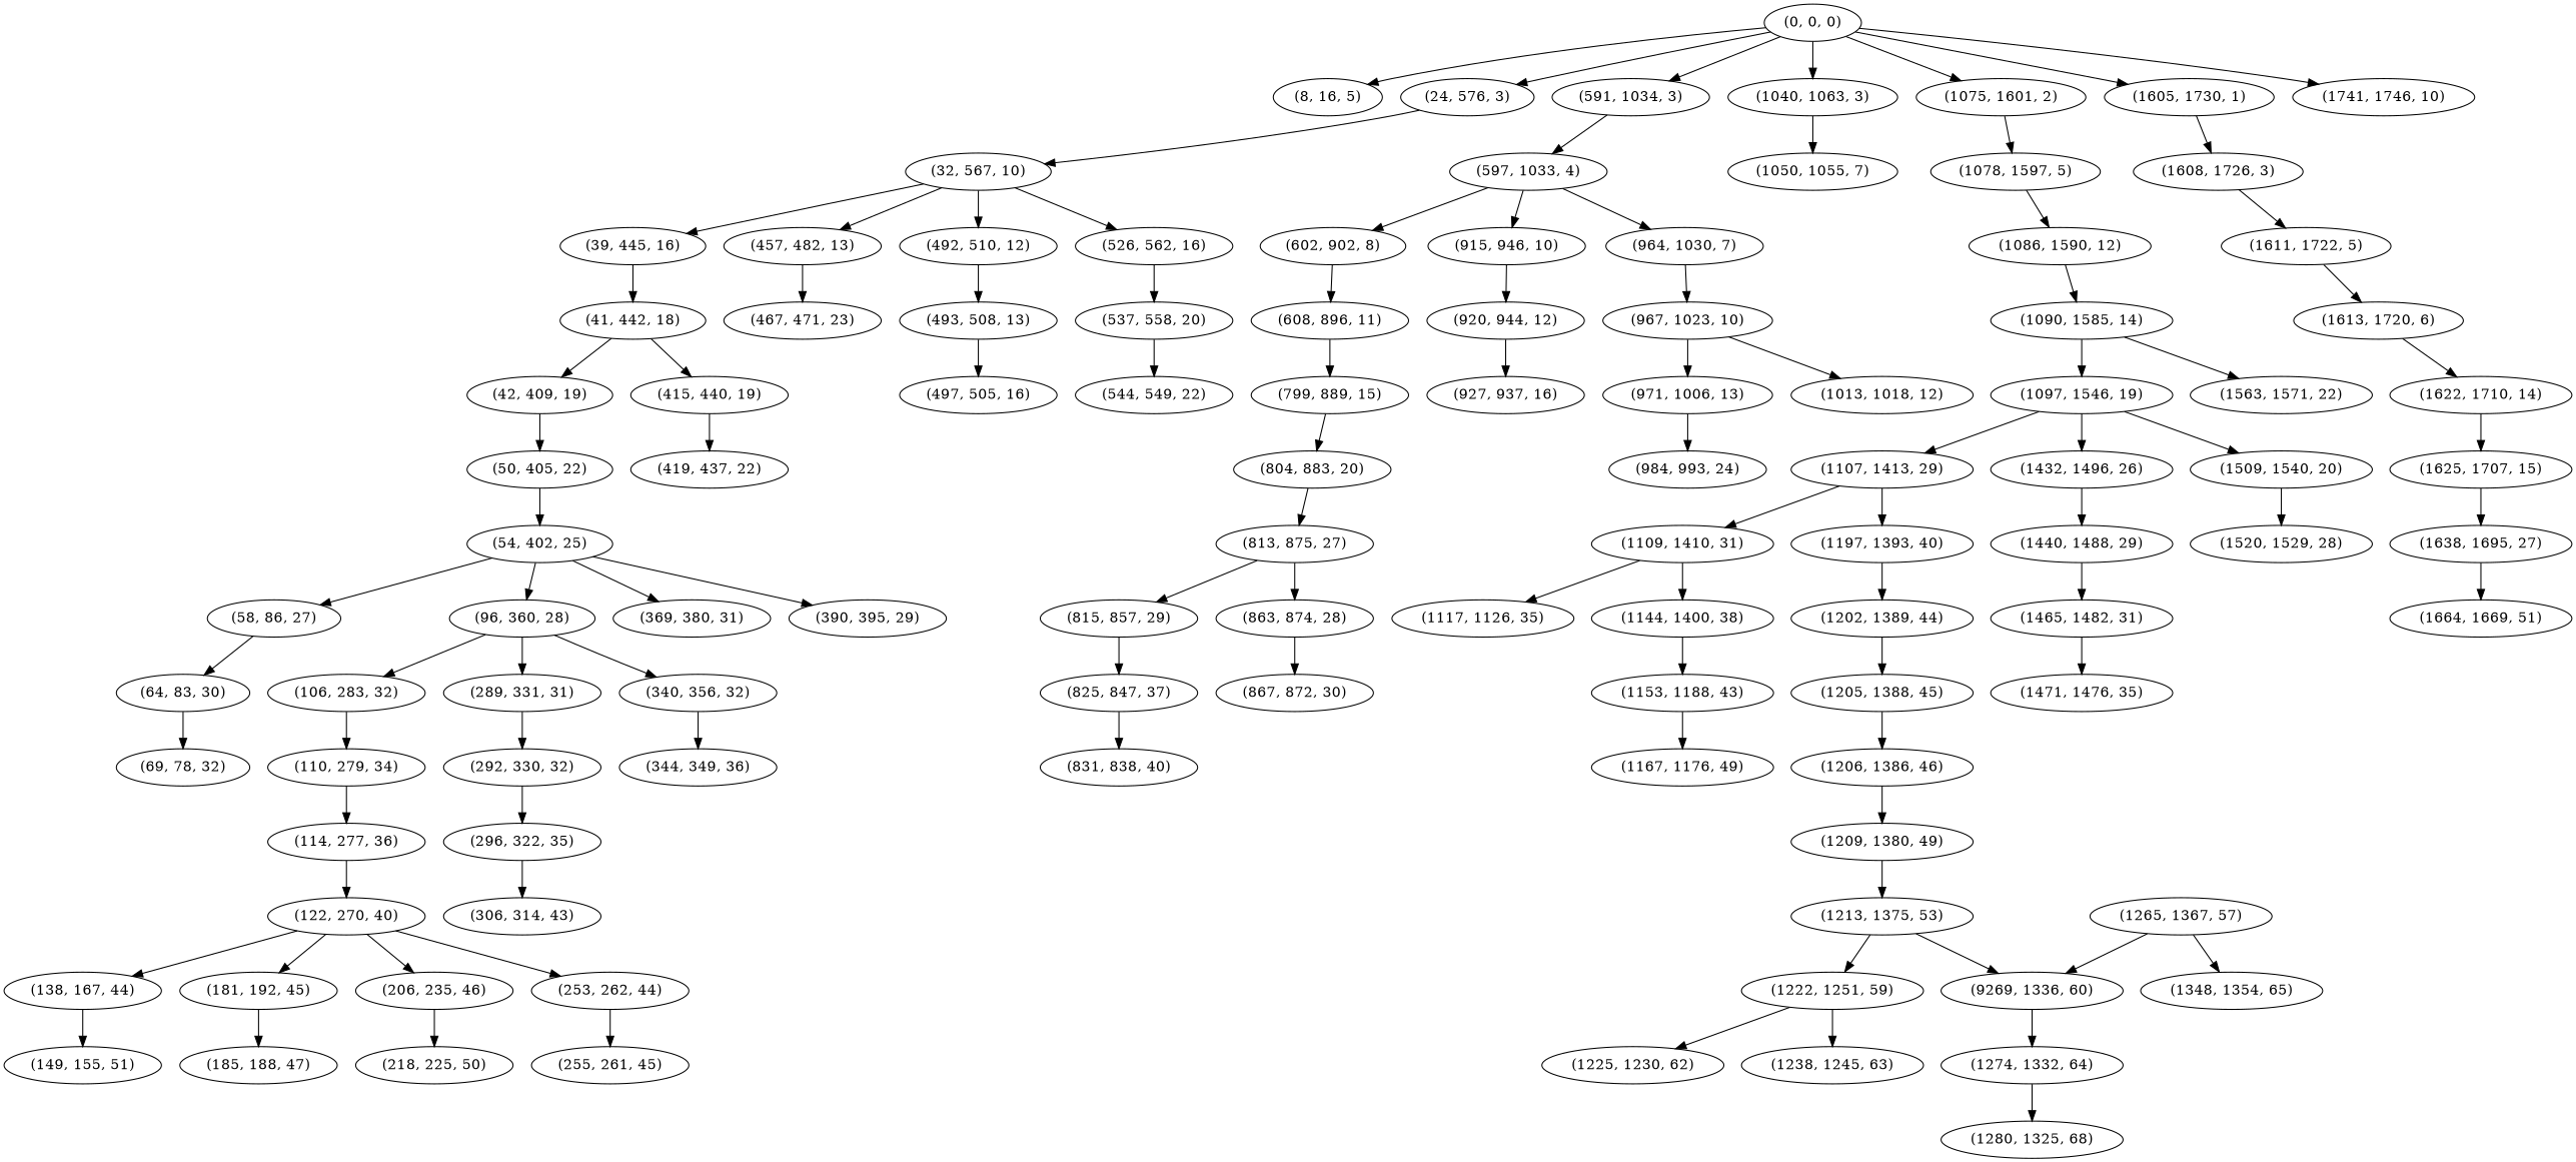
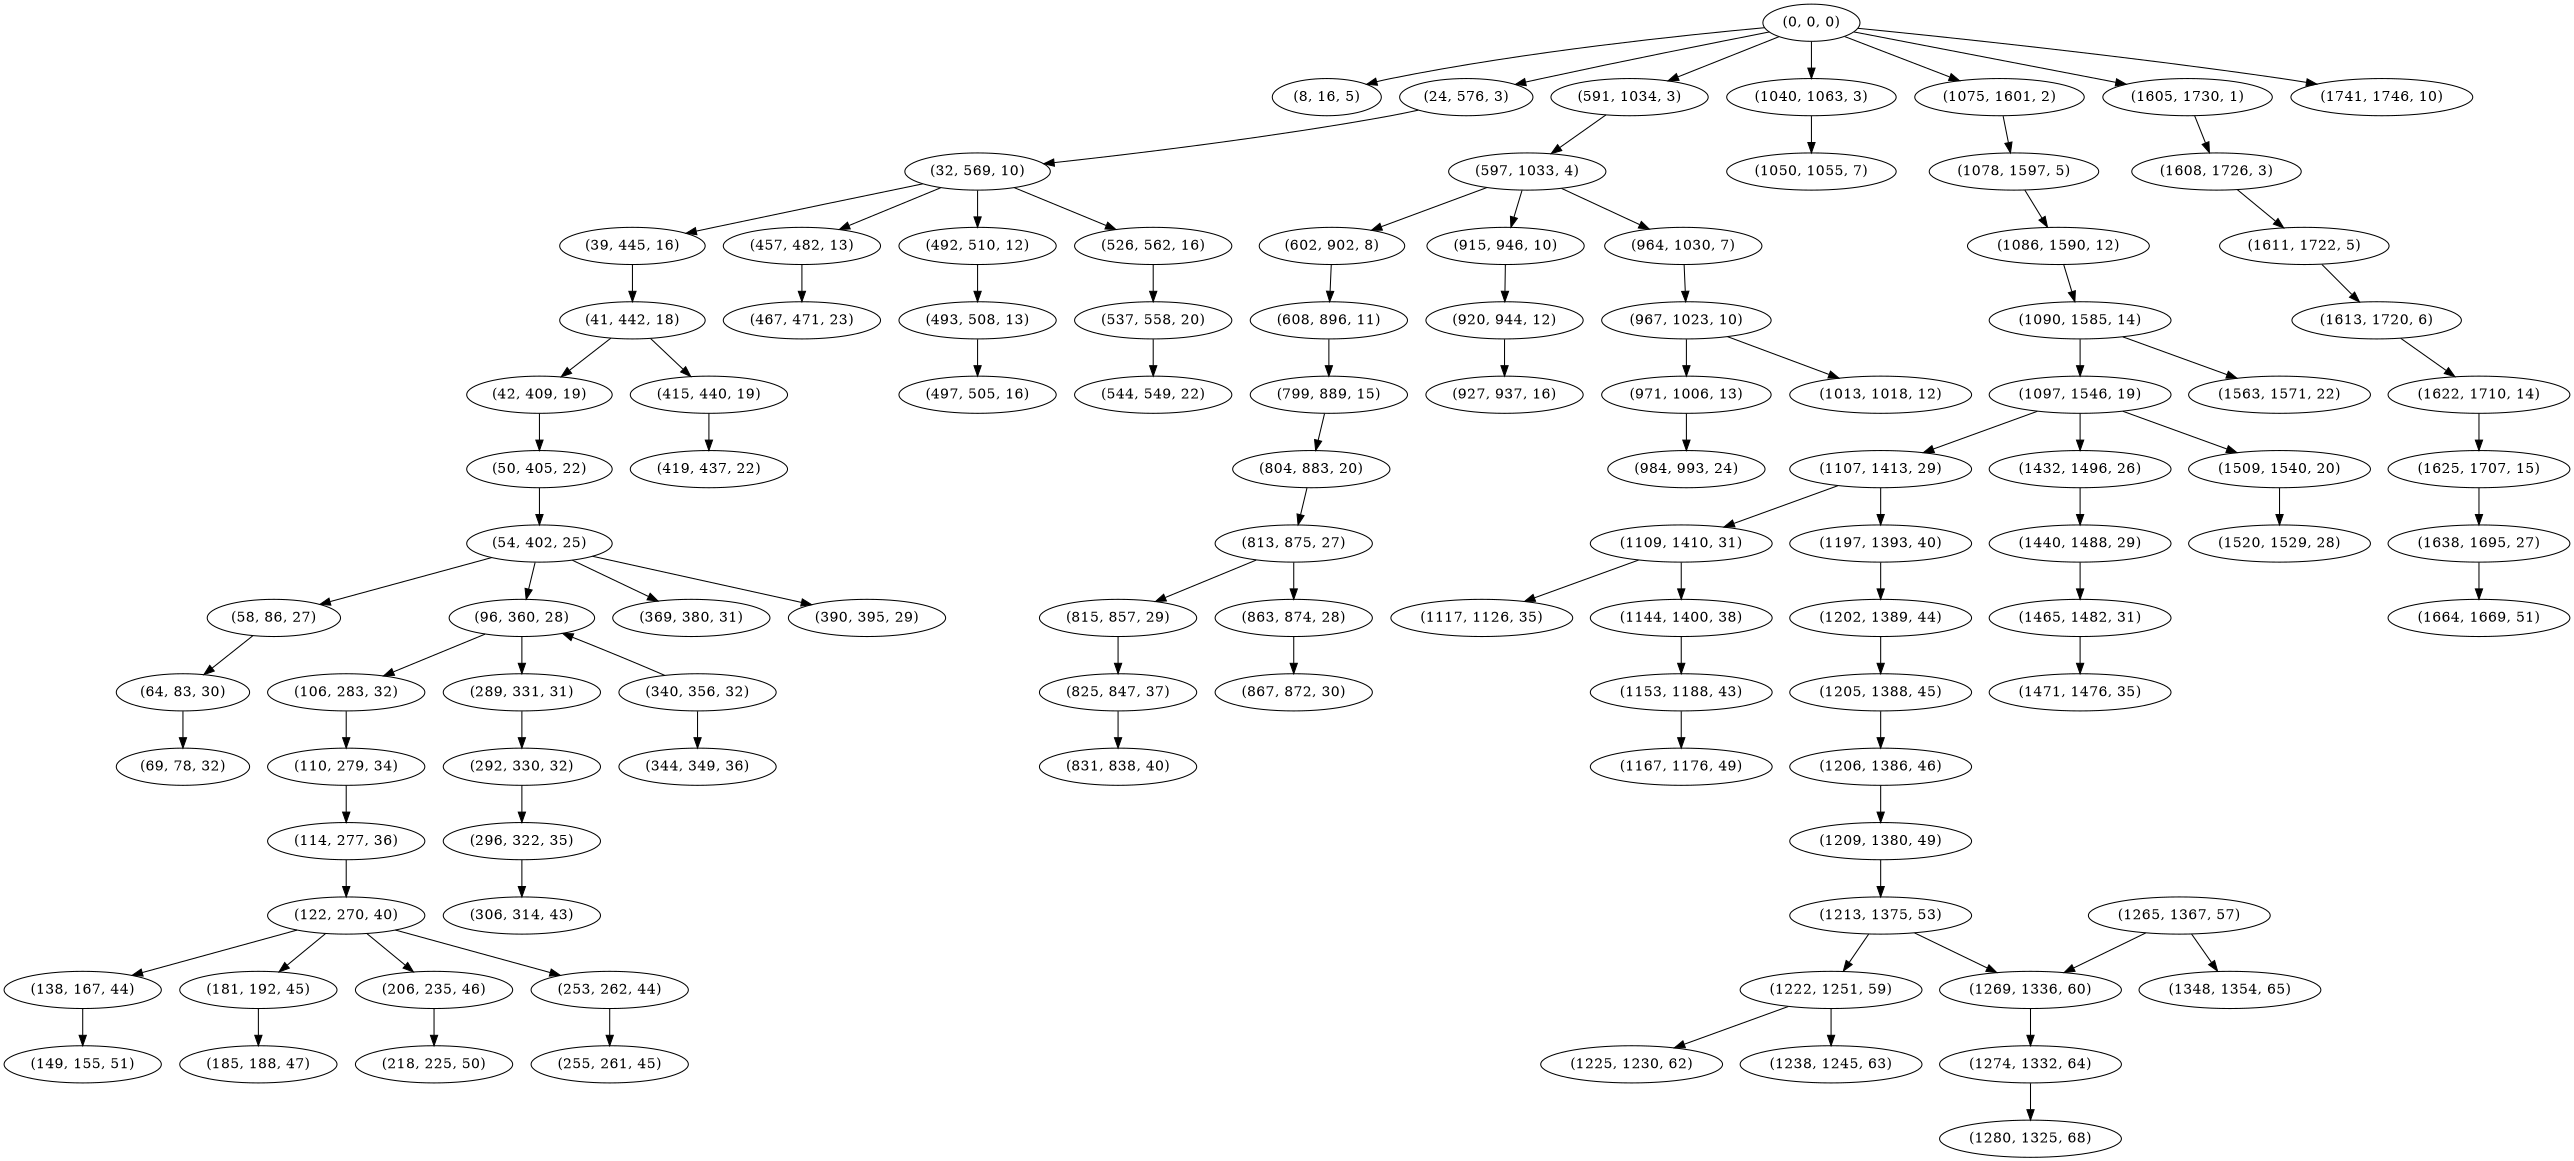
  digraph {
    "(0, 0, 0)"
    "(8, 16, 5)"
    "(24, 576, 3)"
    "(591, 1034, 3)"
    "(1040, 1063, 3)"
    "(1075, 1601, 2)"
    "(1605, 1730, 1)"
    "(1741, 1746, 10)"
-   "(32, 569, 10)" [label="(32, 567, 10)"]
+   "(32, 569, 10)"
    "(597, 1033, 4)"
    "(1050, 1055, 7)"
    "(1078, 1597, 5)"
    "(1608, 1726, 3)"
    "(39, 445, 16)"
    "(457, 482, 13)"
    "(492, 510, 12)"
    "(526, 562, 16)"
    "(41, 442, 18)"
    "(467, 471, 23)"
    "(493, 508, 13)"
    "(537, 558, 20)"
    "(42, 409, 19)"
    "(415, 440, 19)"
    "(50, 405, 22)"
    "(419, 437, 22)"
    "(54, 402, 25)"
    "(58, 86, 27)"
    "(96, 360, 28)"
    "(369, 380, 31)"
    "(390, 395, 29)"
    "(64, 83, 30)"
    "(106, 283, 32)"
    "(289, 331, 31)"
    "(340, 356, 32)"
    "(69, 78, 32)"
    "(110, 279, 34)"
    "(292, 330, 32)"
    "(344, 349, 36)"
    "(114, 277, 36)"
    "(122, 270, 40)"
    "(138, 167, 44)"
    "(181, 192, 45)"
    "(206, 235, 46)"
    "(253, 262, 44)"
    "(149, 155, 51)"
    "(185, 188, 47)"
    "(218, 225, 50)"
    "(255, 261, 45)"
    "(296, 322, 35)"
    "(306, 314, 43)"
    "(497, 505, 16)"
    "(544, 549, 22)"
    "(602, 902, 8)"
    "(915, 946, 10)"
    "(964, 1030, 7)"
    "(608, 896, 11)"
    "(920, 944, 12)"
    "(967, 1023, 10)"
    "(799, 889, 15)"
    "(804, 883, 20)"
    "(813, 875, 27)"
    "(815, 857, 29)"
    "(863, 874, 28)"
    "(825, 847, 37)"
    "(867, 872, 30)"
    "(831, 838, 40)"
    "(927, 937, 16)"
    "(971, 1006, 13)"
    "(1013, 1018, 12)"
    "(984, 993, 24)"
    "(1086, 1590, 12)"
    "(1090, 1585, 14)"
    "(1097, 1546, 19)"
    "(1563, 1571, 22)"
    "(1107, 1413, 29)"
    "(1432, 1496, 26)"
    "(1509, 1540, 20)"
    "(1109, 1410, 31)"
    "(1197, 1393, 40)"
    "(1440, 1488, 29)"
    "(1520, 1529, 28)"
    "(1117, 1126, 35)"
    "(1144, 1400, 38)"
    "(1153, 1188, 43)"
    "(1167, 1176, 49)"
    "(1202, 1389, 44)"
    "(1205, 1388, 45)"
    "(1206, 1386, 46)"
    "(1209, 1380, 49)"
    "(1213, 1375, 53)"
    "(1222, 1251, 59)"
-   "(1269, 1336, 60)" [label="(9269, 1336, 60)"]
+   "(1269, 1336, 60)"
    "(1225, 1230, 62)"
    "(1238, 1245, 63)"
    "(1265, 1367, 57)"
    "(1348, 1354, 65)"
    "(1274, 1332, 64)"
    "(1280, 1325, 68)"
    "(1465, 1482, 31)"
    "(1471, 1476, 35)"
    "(1611, 1722, 5)"
    "(1613, 1720, 6)"
    "(1622, 1710, 14)"
    "(1625, 1707, 15)"
    "(1638, 1695, 27)"
    "(1664, 1669, 51)"
    "(0, 0, 0)" -> "(8, 16, 5)"
    "(0, 0, 0)" -> "(24, 576, 3)"
    "(0, 0, 0)" -> "(591, 1034, 3)"
    "(0, 0, 0)" -> "(1040, 1063, 3)"
    "(0, 0, 0)" -> "(1075, 1601, 2)"
    "(0, 0, 0)" -> "(1605, 1730, 1)"
    "(0, 0, 0)" -> "(1741, 1746, 10)"
    "(24, 576, 3)" -> "(32, 569, 10)"
    "(591, 1034, 3)" -> "(597, 1033, 4)"
    "(1040, 1063, 3)" -> "(1050, 1055, 7)"
    "(1075, 1601, 2)" -> "(1078, 1597, 5)"
    "(1605, 1730, 1)" -> "(1608, 1726, 3)"
    "(32, 569, 10)" -> "(39, 445, 16)"
    "(32, 569, 10)" -> "(457, 482, 13)"
    "(32, 569, 10)" -> "(492, 510, 12)"
    "(32, 569, 10)" -> "(526, 562, 16)"
    "(597, 1033, 4)" -> "(602, 902, 8)"
    "(597, 1033, 4)" -> "(915, 946, 10)"
    "(597, 1033, 4)" -> "(964, 1030, 7)"
    "(1078, 1597, 5)" -> "(1086, 1590, 12)"
    "(1608, 1726, 3)" -> "(1611, 1722, 5)"
    "(39, 445, 16)" -> "(41, 442, 18)"
    "(457, 482, 13)" -> "(467, 471, 23)"
    "(492, 510, 12)" -> "(493, 508, 13)"
    "(526, 562, 16)" -> "(537, 558, 20)"
    "(41, 442, 18)" -> "(42, 409, 19)"
    "(41, 442, 18)" -> "(415, 440, 19)"
    "(493, 508, 13)" -> "(497, 505, 16)"
    "(537, 558, 20)" -> "(544, 549, 22)"
    "(42, 409, 19)" -> "(50, 405, 22)"
    "(415, 440, 19)" -> "(419, 437, 22)"
    "(50, 405, 22)" -> "(54, 402, 25)"
    "(54, 402, 25)" -> "(58, 86, 27)"
    "(54, 402, 25)" -> "(96, 360, 28)"
    "(54, 402, 25)" -> "(369, 380, 31)"
    "(54, 402, 25)" -> "(390, 395, 29)"
    "(58, 86, 27)" -> "(64, 83, 30)"
    "(96, 360, 28)" -> "(106, 283, 32)"
    "(96, 360, 28)" -> "(289, 331, 31)"
-   "(96, 360, 28)" -> "(340, 356, 32)"
+   "(340, 356, 32)" -> "(96, 360, 28)"
    "(64, 83, 30)" -> "(69, 78, 32)"
    "(106, 283, 32)" -> "(110, 279, 34)"
    "(289, 331, 31)" -> "(292, 330, 32)"
    "(340, 356, 32)" -> "(344, 349, 36)"
    "(110, 279, 34)" -> "(114, 277, 36)"
    "(292, 330, 32)" -> "(296, 322, 35)"
    "(114, 277, 36)" -> "(122, 270, 40)"
    "(122, 270, 40)" -> "(138, 167, 44)"
    "(122, 270, 40)" -> "(181, 192, 45)"
    "(122, 270, 40)" -> "(206, 235, 46)"
    "(122, 270, 40)" -> "(253, 262, 44)"
    "(138, 167, 44)" -> "(149, 155, 51)"
    "(181, 192, 45)" -> "(185, 188, 47)"
    "(206, 235, 46)" -> "(218, 225, 50)"
    "(253, 262, 44)" -> "(255, 261, 45)"
    "(296, 322, 35)" -> "(306, 314, 43)"
    "(602, 902, 8)" -> "(608, 896, 11)"
    "(915, 946, 10)" -> "(920, 944, 12)"
    "(964, 1030, 7)" -> "(967, 1023, 10)"
    "(608, 896, 11)" -> "(799, 889, 15)"
    "(920, 944, 12)" -> "(927, 937, 16)"
    "(967, 1023, 10)" -> "(971, 1006, 13)"
    "(967, 1023, 10)" -> "(1013, 1018, 12)"
    "(799, 889, 15)" -> "(804, 883, 20)"
    "(804, 883, 20)" -> "(813, 875, 27)"
    "(813, 875, 27)" -> "(815, 857, 29)"
    "(813, 875, 27)" -> "(863, 874, 28)"
    "(815, 857, 29)" -> "(825, 847, 37)"
    "(863, 874, 28)" -> "(867, 872, 30)"
    "(825, 847, 37)" -> "(831, 838, 40)"
    "(971, 1006, 13)" -> "(984, 993, 24)"
    "(1086, 1590, 12)" -> "(1090, 1585, 14)"
    "(1090, 1585, 14)" -> "(1097, 1546, 19)"
    "(1090, 1585, 14)" -> "(1563, 1571, 22)"
    "(1097, 1546, 19)" -> "(1107, 1413, 29)"
    "(1097, 1546, 19)" -> "(1432, 1496, 26)"
    "(1097, 1546, 19)" -> "(1509, 1540, 20)"
    "(1107, 1413, 29)" -> "(1109, 1410, 31)"
    "(1107, 1413, 29)" -> "(1197, 1393, 40)"
    "(1432, 1496, 26)" -> "(1440, 1488, 29)"
    "(1509, 1540, 20)" -> "(1520, 1529, 28)"
    "(1109, 1410, 31)" -> "(1117, 1126, 35)"
    "(1109, 1410, 31)" -> "(1144, 1400, 38)"
    "(1197, 1393, 40)" -> "(1202, 1389, 44)"
    "(1440, 1488, 29)" -> "(1465, 1482, 31)"
    "(1144, 1400, 38)" -> "(1153, 1188, 43)"
    "(1153, 1188, 43)" -> "(1167, 1176, 49)"
    "(1202, 1389, 44)" -> "(1205, 1388, 45)"
    "(1205, 1388, 45)" -> "(1206, 1386, 46)"
    "(1206, 1386, 46)" -> "(1209, 1380, 49)"
    "(1209, 1380, 49)" -> "(1213, 1375, 53)"
    "(1213, 1375, 53)" -> "(1222, 1251, 59)"
    "(1213, 1375, 53)" -> "(1269, 1336, 60)"
    "(1222, 1251, 59)" -> "(1225, 1230, 62)"
    "(1222, 1251, 59)" -> "(1238, 1245, 63)"
    "(1269, 1336, 60)" -> "(1274, 1332, 64)"
    "(1265, 1367, 57)" -> "(1269, 1336, 60)"
    "(1265, 1367, 57)" -> "(1348, 1354, 65)"
    "(1274, 1332, 64)" -> "(1280, 1325, 68)"
    "(1465, 1482, 31)" -> "(1471, 1476, 35)"
    "(1611, 1722, 5)" -> "(1613, 1720, 6)"
    "(1613, 1720, 6)" -> "(1622, 1710, 14)"
    "(1622, 1710, 14)" -> "(1625, 1707, 15)"
    "(1625, 1707, 15)" -> "(1638, 1695, 27)"
    "(1638, 1695, 27)" -> "(1664, 1669, 51)"
  }
